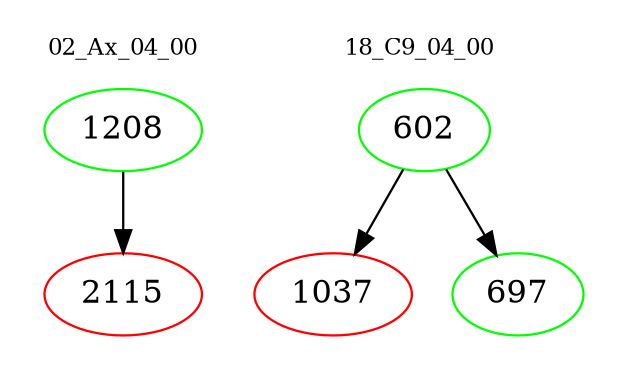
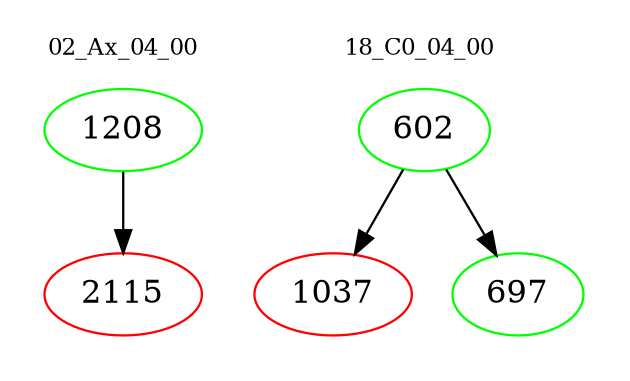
  digraph {
    node [color=green]
    edge [color=black]
    n1 [label=1208]
    n2 [color=red label=2115]
    n3 [label=602]
    n4 [color=red label=1037]
    n5 [label=697]
    subgraph cluster_1 {
      color=white
      fontsize=10
      label="02_Ax_04_00"
      n1
      n2
    }
    subgraph cluster_2 {
      color=white
      fontsize=10
-     label="18_C9_04_00"
+     label="18_C0_04_00"
      n3
      n4
      n5
    }
    n1 -> n2
    n3 -> n4
    n3 -> n5
  }
